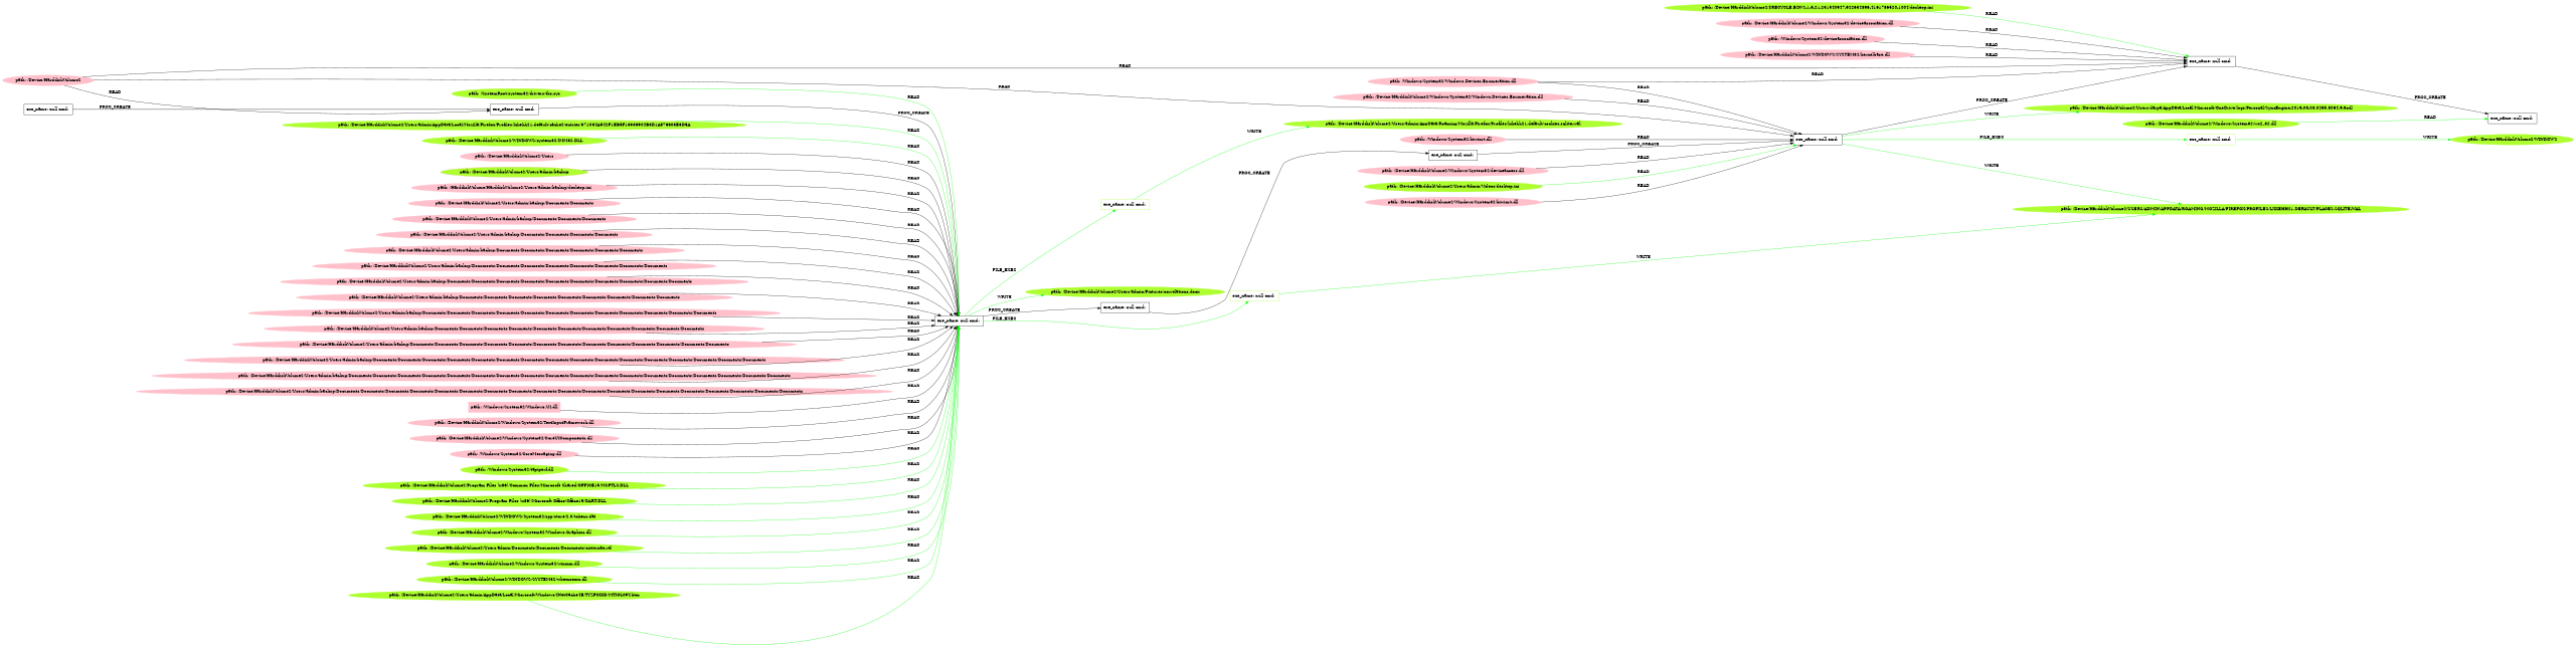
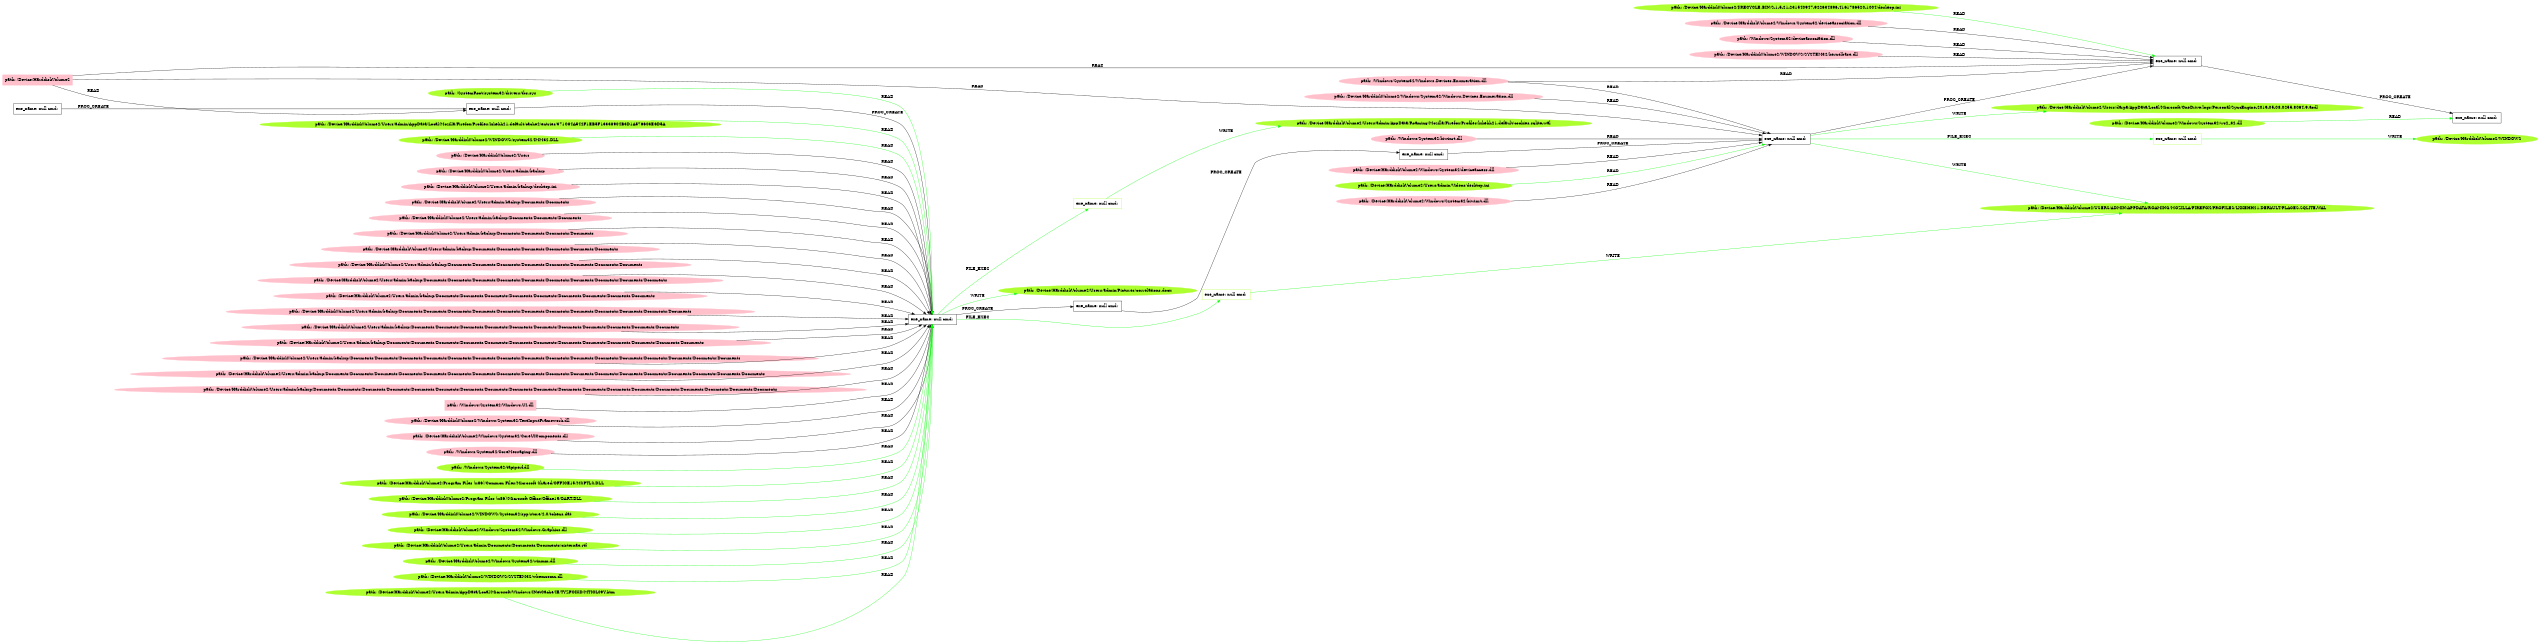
  digraph {
    rankdir=LR
    node [color=pink shape=oval style=filled]
    edge [color=black]
    n1 [color=black label="exe_name: null cmd: " shape=box style=solid]
    n2 [color=greenyellow label="exe_name: null cmd: " shape=box style=solid]
    n3 [color=greenyellow label="exe_name: null cmd: " shape=box style=solid]
    n4 [color=black label="exe_name: null cmd: " shape=box style=solid]
    n5 [color=greenyellow label="path: /Device/HarddiskVolume2/Users/admin/Pictures/correlations.docx"]
    n6 [color=greenyellow label="path: /Device/HarddiskVolume2/USERS/ADMIN/APPDATA/ROAMING/MOZILLA/FIREFOX/PROFILES/LXKEHH21.DEFAULT/PLACES.SQLITE-WAL"]
    n7 [color=greenyellow label="path: /Device/HarddiskVolume2/Users/admin/AppData/Roaming/Mozilla/Firefox/Profiles/lxkehh21.default/cookies.sqlite-wal"]
    n8 [color=black label="exe_name: null cmd: " shape=box style=solid]
    n9 [color=black label="exe_name: null cmd: " shape=box style=solid]
    n10 [color=greenyellow label="exe_name: null cmd: " shape=box style=solid]
    n11 [color=black label="exe_name: null cmd: " shape=box style=solid]
    n12 [color=greenyellow label="path: /Device/HarddiskVolume2/Users/darpa/AppData/Local/Microsoft/OneDrive/logs/Personal/SyncEngine-2019-05-08.0255.8064.9.aodl"]
    n13 [color=greenyellow label="path: /Device/HarddiskVolume2/WINDOWS"]
    n14 [color=black label="exe_name: null cmd: " shape=box style=solid]
    n15 [color=greenyellow label="path: /Device/HarddiskVolume2/Users/admin/Videos/desktop.ini"]
    n16 [color=greenyellow label="path: /Device/HarddiskVolume2/WINDOWS/system32/IMM32.DLL"]
    n17 [color=black label="exe_name: null cmd: " shape=box style=solid]
    n18 [color=black label="exe_name: null cmd: " shape=box style=solid]
-   n19 [label="path: /Device/HarddiskVolume2"]
+   n19 [label="path: /Device/HarddiskVolume2" shape=box]
    n20 [label="path: /Device/HarddiskVolume2/Users"]
-   n21 [label="path: /Device/HarddiskVolume2/Users/admin/backup" fillcolor=greenyellow]
-   n22 [label="path: /HarddiskVolume/HarddiskVolume2/Users/admin/backup/desktop.ini"]
+   n21 [label="path: /Device/HarddiskVolume2/Users/admin/backup"]
+   n22 [label="path: /Device/HarddiskVolume2/Users/admin/backup/desktop.ini"]
    n23 [label="path: /Device/HarddiskVolume2/Users/admin/backup/Documents/Documents"]
    n24 [label="path: /Device/HarddiskVolume2/Users/admin/backup/Documents/Documents/Documents"]
    n25 [label="path: /Device/HarddiskVolume2/Users/admin/backup/Documents/Documents/Documents/Documents"]
    n26 [label="path: /Device/HarddiskVolume2/Users/admin/backup/Documents/Documents/Documents/Documents/Documents/Documents"]
    n27 [label="path: /Device/HarddiskVolume2/Users/admin/backup/Documents/Documents/Documents/Documents/Documents/Documents/Documents/Documents"]
    n28 [label="path: /Device/HarddiskVolume2/Users/admin/backup/Documents/Documents/Documents/Documents/Documents/Documents/Documents/Documents/Documents/Documents"]
    n29 [label="path: /Device/HarddiskVolume2/Users/admin/backup/Documents/Documents/Documents/Documents/Documents/Documents/Documents/Documents/Documents"]
    n30 [label="path: /Device/HarddiskVolume2/Users/admin/backup/Documents/Documents/Documents/Documents/Documents/Documents/Documents/Documents/Documents/Documents/Documents/Documents"]
    n31 [label="path: /Device/HarddiskVolume2/Users/admin/backup/Documents/Documents/Documents/Documents/Documents/Documents/Documents/Documents/Documents/Documents/Documents"]
    n32 [label="path: /Device/HarddiskVolume2/Users/admin/backup/Documents/Documents/Documents/Documents/Documents/Documents/Documents/Documents/Documents/Documents/Documents/Documents/Documents"]
    n33 [label="path: /Device/HarddiskVolume2/Users/admin/backup/Documents/Documents/Documents/Documents/Documents/Documents/Documents/Documents/Documents/Documents/Documents/Documents/Documents/Documents/Documents/Documents"]
    n34 [label="path: /Device/HarddiskVolume2/Users/admin/backup/Documents/Documents/Documents/Documents/Documents/Documents/Documents/Documents/Documents/Documents/Documents/Documents/Documents/Documents/Documents/Documents/Documents/Documents"]
    n35 [label="path: /Device/HarddiskVolume2/Users/admin/backup/Documents/Documents/Documents/Documents/Documents/Documents/Documents/Documents/Documents/Documents/Documents/Documents/Documents/Documents/Documents/Documents/Documents/Documents/Documents"]
    n36 [label="path: /Windows/System32/Windows.UI.dll" shape=box]
    n37 [label="path: /Device/HarddiskVolume2/Windows/System32/TextInputFramework.dll"]
    n38 [label="path: /Device/HarddiskVolume2/Windows/System32/CoreUIComponents.dll"]
    n39 [label="path: /Windows/System32/CoreMessaging.dll"]
    n40 [label="path: /Device/HarddiskVolume2/Windows/System32/biwinrt.dll"]
    n41 [label="path: /Device/HarddiskVolume2/Windows/System32/Windows.Devices.Enumeration.dll"]
    n42 [label="path: /Windows/System32/Windows.Devices.Enumeration.dll"]
    n43 [label="path: /Windows/System32/biwinrt.dll"]
    n44 [label="path: /Device/HarddiskVolume2/Windows/System32/deviceaccess.dll"]
    n45 [color=greenyellow label="path: /Device/HarddiskVolume2/$RECYCLE.BIN/S-1-5-21-231540947-922634896-4161786520-1004/desktop.ini"]
    n46 [color=greenyellow label="path: /Windows/System32/tapiperf.dll"]
    n47 [color=greenyellow label="path: /Device/HarddiskVolume2/Program Files (x86)/Common Files/Microsoft Shared/OFFICE15/MSPTLS.DLL"]
    n48 [color=greenyellow label="path: /Device/HarddiskVolume2/Program Files (x86)/Microsoft Office/Office15/OART.DLL"]
    n49 [color=greenyellow label="path: /Device/HarddiskVolume2/WINDOWS/System32/spp/store/2.0/tokens.dat"]
    n50 [label="path: /Device/HarddiskVolume2/Windows/System32/deviceassociation.dll"]
    n51 [label="path: /Windows/System32/deviceassociation.dll"]
    n52 [label="path: /Device/HarddiskVolume2/WINDOWS/SYSTEM32/kernelbase.dll"]
    n53 [color=greenyellow label="path: /Device/HarddiskVolume2/Windows/System32/Windows.Graphics.dll"]
    n54 [color=greenyellow label="path: /Device/HarddiskVolume2/Users/admin/Documents/Documents/Documents/cisternae.rtf"]
    n55 [color=greenyellow label="path: /Device/HarddiskVolume2/Windows/System32/winmm.dll"]
    n56 [color=greenyellow label="path: /Device/HarddiskVolume2/Windows/System32/ws2_32.dll"]
    n57 [color=greenyellow label="path: /Device/HarddiskVolume2/WINDOWS/SYSTEM32/wbemcomn.dll"]
    n58 [color=greenyellow label="path: /Device/HarddiskVolume2/Users/admin/AppData/Local/Microsoft/Windows/INetCache/IE/TYZFOIKD/MTIOL09Y.htm"]
    n59 [color=greenyellow label="path: /SystemRoot/system32/drivers/tbs.sys"]
    n60 [color=greenyellow label="path: /Device/HarddiskVolume2/Users/admin/AppData/Local/Mozilla/Firefox/Profiles/lxkehh21.default/cache2/entries/371C84A542F1EB5F13338904B3D1A576603E6D5A"]
    n1 -> n2 [color=green label=FILE_EXEC]
    n1 -> n3 [color=green label=FILE_EXEC]
    n1 -> n4 [label=PROC_CREATE]
    n1 -> n5 [color=green label=WRITE]
    n2 -> n6 [color=green label=WRITE]
    n3 -> n7 [color=green label=WRITE]
    n4 -> n8 [label=PROC_CREATE]
    n8 -> n9 [label=PROC_CREATE]
    n9 -> n6 [color=green label=WRITE]
    n9 -> n10 [color=green label=FILE_EXEC]
    n9 -> n11 [label=PROC_CREATE]
    n9 -> n12 [color=green label=WRITE]
    n10 -> n13 [color=green label=WRITE]
    n11 -> n14 [label=PROC_CREATE]
    n15 -> n9 [color=green label=READ]
    n16 -> n1 [color=green label=READ]
    n17 -> n18 [label=PROC_CREATE]
    n18 -> n1 [label=PROC_CREATE]
    n19 -> n9 [label=READ]
    n19 -> n11 [label=READ]
    n19 -> n18 [label=READ]
    n20 -> n1 [label=READ]
    n21 -> n1 [label=READ]
    n22 -> n1 [label=READ]
    n23 -> n1 [label=READ]
    n24 -> n1 [label=READ]
    n25 -> n1 [label=READ]
    n26 -> n1 [label=READ]
    n27 -> n1 [label=READ]
    n28 -> n1 [label=READ]
    n29 -> n1 [label=READ]
    n30 -> n1 [label=READ]
    n31 -> n1 [label=READ]
    n32 -> n1 [label=READ]
    n33 -> n1 [label=READ]
    n34 -> n1 [label=READ]
    n35 -> n1 [label=READ]
    n36 -> n1 [label=READ]
    n37 -> n1 [label=READ]
    n38 -> n1 [label=READ]
    n39 -> n1 [label=READ]
    n40 -> n9 [label=READ]
    n41 -> n9 [label=READ]
    n42 -> n9 [label=READ]
    n42 -> n11 [label=READ]
    n43 -> n9 [label=READ]
    n44 -> n9 [label=READ]
    n45 -> n11 [color=green label=READ]
    n46 -> n1 [color=green label=READ]
    n47 -> n1 [color=green label=READ]
    n48 -> n1 [color=green label=READ]
    n49 -> n1 [color=green label=READ]
    n50 -> n11 [label=READ]
    n51 -> n11 [label=READ]
    n52 -> n11 [label=READ]
    n53 -> n1 [color=green label=READ]
    n54 -> n1 [color=green label=READ]
    n55 -> n1 [color=green label=READ]
    n56 -> n14 [color=green label=READ]
    n57 -> n1 [color=green label=READ]
    n58 -> n1 [color=green label=READ]
    n59 -> n1 [color=green label=READ]
    n60 -> n1 [color=green label=READ]
  }
